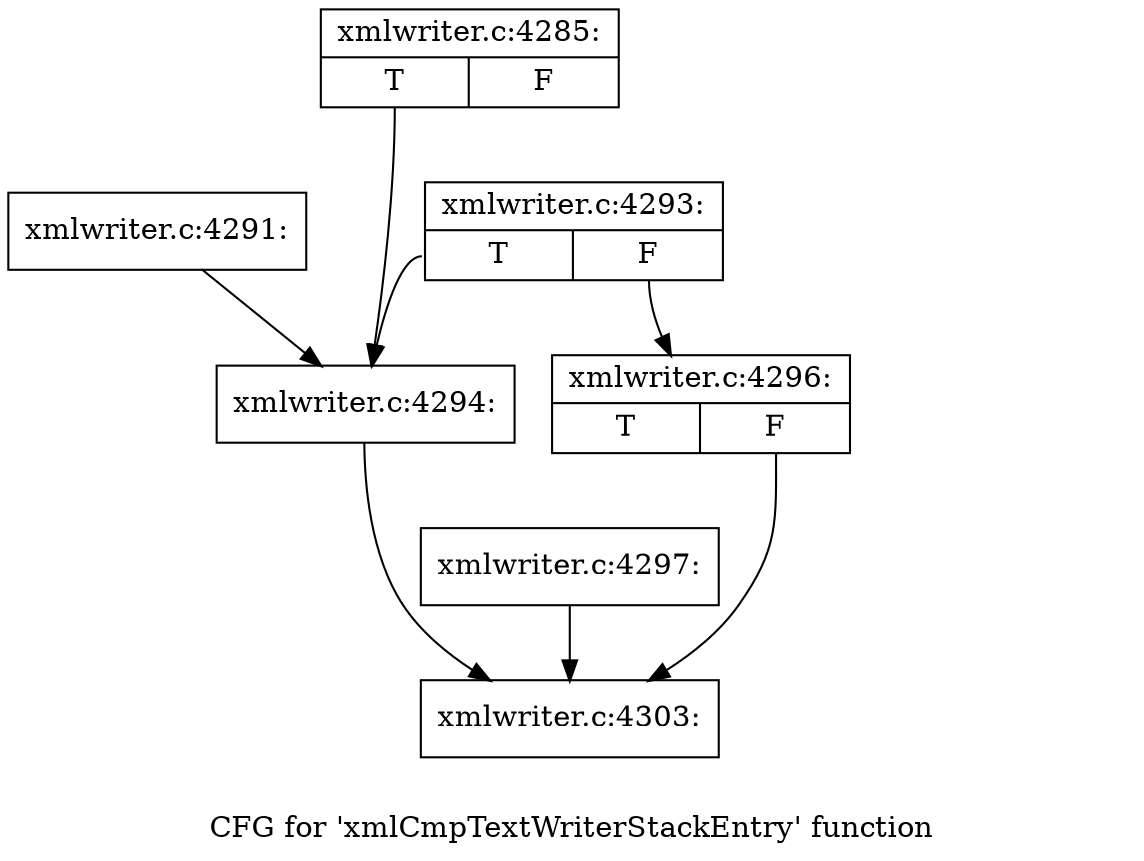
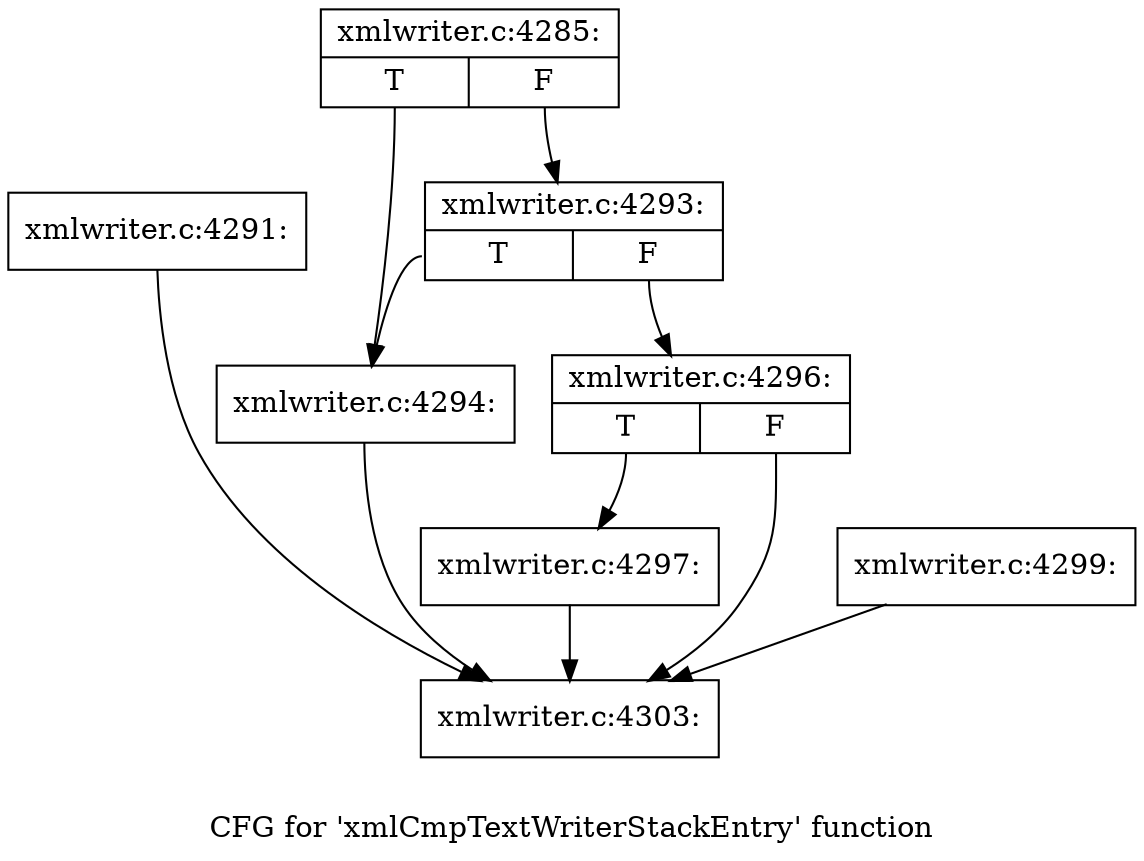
  digraph {
    label="CFG for 'xmlCmpTextWriterStackEntry' function"
    node [shape=record]
    n1 [label="{xmlwriter.c:4285:|{<s0>T|<s1>F}}"]
    n2 [label="{xmlwriter.c:4293:|{<s0>T|<s1>F}}"]
    n3 [label="{xmlwriter.c:4294:}"]
    n4 [label="{xmlwriter.c:4291:}"]
    n5 [label="{xmlwriter.c:4303:}"]
    n6 [label="{xmlwriter.c:4296:|{<s0>T|<s1>F}}"]
    n7 [label="{xmlwriter.c:4297:}"]
+   n8 [label="{xmlwriter.c:4299:}"]
+   n1 -> n2 [tailport=s1]
    n1 -> n3 [tailport=s0]
    n2 -> n3 [tailport=s0]
    n2 -> n6 [tailport=s1]
    n3 -> n5
-   n4 -> n3
+   n4 -> n5
    n6 -> n5 [tailport=s1]
+   n6 -> n7 [tailport=s0]
    n7 -> n5
+   n8 -> n5
  }
